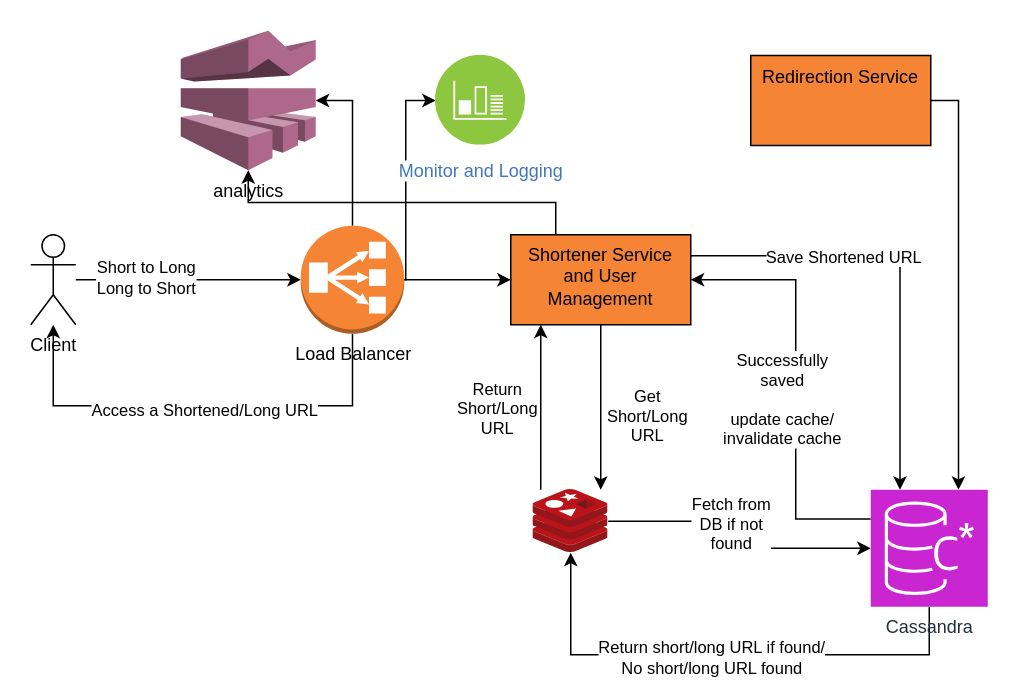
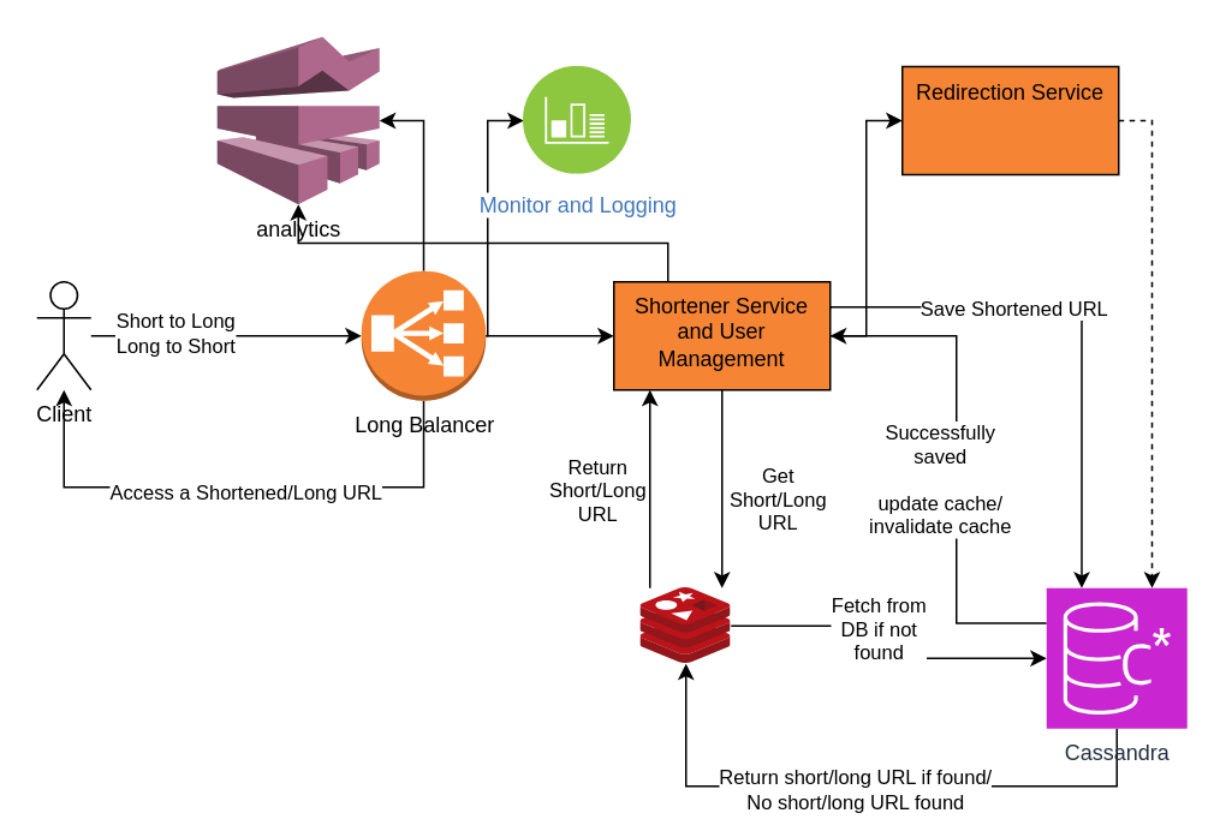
  <mxCell id="0" />
  <mxCell id="1" parent="0" />
  <mxCell id="2" value="" style="edgeStyle=orthogonalEdgeStyle;rounded=0;orthogonalLoop=1;jettySize=auto;html=1;" edge="1" parent="1" source="4" target="10"><mxGeometry relative="1" as="geometry" /></mxCell>
  <mxCell id="3" value="Short to Long&lt;br&gt;Long to Short" style="edgeLabel;html=1;align=center;verticalAlign=middle;resizable=0;points=[];" vertex="1" connectable="0" parent="2"><mxGeometry x="-0.384" y="2" relative="1" as="geometry"><mxPoint as="offset" /></mxGeometry></mxCell>
  <mxCell id="4" value="Client" style="shape=umlActor;verticalLabelPosition=bottom;verticalAlign=top;html=1;outlineConnect=0;" vertex="1" parent="1"><mxGeometry x="20" y="156" width="30" height="60" as="geometry" /></mxCell>
  <mxCell id="5" value="" style="edgeStyle=orthogonalEdgeStyle;rounded=0;orthogonalLoop=1;jettySize=auto;html=1;" edge="1" parent="1" source="10" target="28"><mxGeometry relative="1" as="geometry" /></mxCell>
  <mxCell id="6" style="edgeStyle=orthogonalEdgeStyle;rounded=0;orthogonalLoop=1;jettySize=auto;html=1;exitX=0.5;exitY=1;exitDx=0;exitDy=0;exitPerimeter=0;" edge="1" parent="1" source="10" target="4"><mxGeometry relative="1" as="geometry"><Array as="points"><mxPoint x="235" y="270" /><mxPoint x="35" y="270" /></Array></mxGeometry></mxCell>
  <mxCell id="7" value="Access a Shortened/Long URL" style="edgeLabel;html=1;align=center;verticalAlign=middle;resizable=0;points=[];" vertex="1" connectable="0" parent="6"><mxGeometry x="-0.023" y="2" relative="1" as="geometry"><mxPoint as="offset" /></mxGeometry></mxCell>
  <mxCell id="8" value="" style="edgeStyle=orthogonalEdgeStyle;rounded=0;orthogonalLoop=1;jettySize=auto;html=1;entryX=1;entryY=0.5;entryDx=0;entryDy=0;entryPerimeter=0;" edge="1" parent="1" source="10" target="25"><mxGeometry relative="1" as="geometry"><mxPoint x="234.5" y="64" as="targetPoint" /></mxGeometry></mxCell>
  <mxCell id="9" style="edgeStyle=orthogonalEdgeStyle;rounded=0;orthogonalLoop=1;jettySize=auto;html=1;entryX=0;entryY=0.5;entryDx=0;entryDy=0;" edge="1" parent="1" source="10" target="26"><mxGeometry relative="1" as="geometry"><mxPoint x="330" y="60" as="targetPoint" /><Array as="points"><mxPoint x="270" y="186" /><mxPoint x="270" y="67" /></Array></mxGeometry></mxCell>
- <mxCell id="10" value="Load Balancer" style="outlineConnect=0;dashed=0;verticalLabelPosition=bottom;verticalAlign=top;align=center;html=1;shape=mxgraph.aws3.classic_load_balancer;fillColor=#F58534;gradientColor=none;" vertex="1" parent="1"><mxGeometry x="200" y="150" width="69" height="72" as="geometry" /></mxCell>
+ <mxCell id="10" value="Long Balancer" style="outlineConnect=0;dashed=0;verticalLabelPosition=bottom;verticalAlign=top;align=center;html=1;shape=mxgraph.aws3.classic_load_balancer;fillColor=#F58534;gradientColor=none;" vertex="1" parent="1"><mxGeometry x="200" y="150" width="69" height="72" as="geometry" /></mxCell>
  <mxCell id="11" value="" style="edgeStyle=orthogonalEdgeStyle;rounded=0;orthogonalLoop=1;jettySize=auto;html=1;exitX=0.5;exitY=1;exitDx=0;exitDy=0;" edge="1" parent="1" source="28" target="20"><mxGeometry relative="1" as="geometry"><Array as="points"><mxPoint x="400" y="300" /><mxPoint x="400" y="300" /></Array></mxGeometry></mxCell>
  <mxCell id="12" value="Get&lt;br&gt;Short/Long&lt;br&gt;URL" style="edgeLabel;html=1;align=center;verticalAlign=middle;resizable=0;points=[];" vertex="1" connectable="0" parent="11"><mxGeometry x="0.078" relative="1" as="geometry"><mxPoint x="30" y="1" as="offset" /></mxGeometry></mxCell>
  <mxCell id="13" style="edgeStyle=orthogonalEdgeStyle;rounded=0;orthogonalLoop=1;jettySize=auto;html=1;exitX=1;exitY=0.25;exitDx=0;exitDy=0;entryX=0.25;entryY=0;entryDx=0;entryDy=0;entryPerimeter=0;" edge="1" parent="1" source="28" target="31"><mxGeometry relative="1" as="geometry"><mxPoint x="570" y="320.098" as="targetPoint" /><Array as="points"><mxPoint x="460" y="170" /><mxPoint x="600" y="170" /></Array></mxGeometry></mxCell>
  <mxCell id="14" value="Save Shortened URL" style="edgeLabel;html=1;align=center;verticalAlign=middle;resizable=0;points=[];" vertex="1" connectable="0" parent="13"><mxGeometry x="-0.311" relative="1" as="geometry"><mxPoint as="offset" /></mxGeometry></mxCell>
  <mxCell id="15" style="edgeStyle=orthogonalEdgeStyle;rounded=0;orthogonalLoop=1;jettySize=auto;html=1;exitX=0.25;exitY=0;exitDx=0;exitDy=0;" edge="1" parent="1" source="28" target="25"><mxGeometry relative="1" as="geometry" /></mxCell>
  <mxCell id="16" value="" style="edgeStyle=orthogonalEdgeStyle;rounded=0;orthogonalLoop=1;jettySize=auto;html=1;entryX=0;entryY=0.5;entryDx=0;entryDy=0;entryPerimeter=0;" edge="1" parent="1" source="20" target="31"><mxGeometry relative="1" as="geometry"><mxPoint x="550" y="359" as="targetPoint" /></mxGeometry></mxCell>
  <mxCell id="17" value="Fetch from&lt;br&gt;DB if not&lt;br&gt;found" style="edgeLabel;html=1;align=center;verticalAlign=middle;resizable=0;points=[];" vertex="1" connectable="0" parent="16"><mxGeometry x="-0.162" y="-1" relative="1" as="geometry"><mxPoint as="offset" /></mxGeometry></mxCell>
  <mxCell id="18" style="edgeStyle=orthogonalEdgeStyle;rounded=0;orthogonalLoop=1;jettySize=auto;html=1;" edge="1" parent="1" source="20" target="28"><mxGeometry relative="1" as="geometry"><Array as="points"><mxPoint x="360" y="240" /><mxPoint x="360" y="240" /></Array></mxGeometry></mxCell>
  <mxCell id="19" value="Return&lt;br&gt;Short/Long &lt;br&gt;URL" style="edgeLabel;html=1;align=center;verticalAlign=middle;resizable=0;points=[];" vertex="1" connectable="0" parent="18"><mxGeometry x="-0.005" y="1" relative="1" as="geometry"><mxPoint x="-29" as="offset" /></mxGeometry></mxCell>
  <mxCell id="20" value="" style="image;sketch=0;aspect=fixed;html=1;points=[];align=center;fontSize=12;image=img/lib/mscae/Cache_Redis_Product.svg;" vertex="1" parent="1"><mxGeometry x="355" y="326" width="50" height="42" as="geometry" /></mxCell>
  <mxCell id="21" style="edgeStyle=orthogonalEdgeStyle;rounded=0;orthogonalLoop=1;jettySize=auto;html=1;exitX=0.5;exitY=1;exitDx=0;exitDy=0;exitPerimeter=0;" edge="1" parent="1" source="31" target="20"><mxGeometry relative="1" as="geometry"><mxPoint x="550" y="359" as="sourcePoint" /><Array as="points"><mxPoint x="619" y="436" /><mxPoint x="380" y="436" /></Array></mxGeometry></mxCell>
  <mxCell id="22" value="Return short/long URL if found/&lt;br&gt;No short/long URL found" style="edgeLabel;html=1;align=center;verticalAlign=middle;resizable=0;points=[];" vertex="1" connectable="0" parent="21"><mxGeometry x="0.053" y="1" relative="1" as="geometry"><mxPoint as="offset" /></mxGeometry></mxCell>
  <mxCell id="23" style="edgeStyle=orthogonalEdgeStyle;rounded=0;orthogonalLoop=1;jettySize=auto;html=1;entryX=1;entryY=0.5;entryDx=0;entryDy=0;exitX=0;exitY=0.25;exitDx=0;exitDy=0;exitPerimeter=0;" edge="1" parent="1" source="31" target="28"><mxGeometry relative="1" as="geometry"><mxPoint x="550" y="326" as="sourcePoint" /><Array as="points"><mxPoint x="530" y="346" /><mxPoint x="530" y="186" /></Array></mxGeometry></mxCell>
  <mxCell id="24" value="Successfully&lt;br&gt;saved&lt;br&gt;&lt;br&gt;update cache/&lt;br&gt;invalidate cache" style="edgeLabel;html=1;align=center;verticalAlign=middle;resizable=0;points=[];" vertex="1" connectable="0" parent="23"><mxGeometry x="-0.05" y="-1" relative="1" as="geometry"><mxPoint x="-11" y="3" as="offset" /></mxGeometry></mxCell>
  <mxCell id="25" value="analytics" style="outlineConnect=0;dashed=0;verticalLabelPosition=bottom;verticalAlign=top;align=center;html=1;shape=mxgraph.aws3.mobile_analytics;fillColor=#AD688B;gradientColor=none;" vertex="1" parent="1"><mxGeometry x="120" y="20" width="90" height="93" as="geometry" /></mxCell>
  <mxCell id="26" value="Monitor and Logging" style="image;aspect=fixed;perimeter=ellipsePerimeter;html=1;align=center;shadow=0;dashed=0;fontColor=#4277BB;labelBackgroundColor=default;fontSize=12;spacingTop=3;image=img/lib/ibm/infrastructure/monitoring_logging.svg;" vertex="1" parent="1"><mxGeometry x="290" y="36.5" width="60" height="60" as="geometry" /></mxCell>
+ <mxCell id="27" style="edgeStyle=orthogonalEdgeStyle;rounded=0;orthogonalLoop=1;jettySize=auto;html=1;entryX=0;entryY=0.5;entryDx=0;entryDy=0;" edge="1" parent="1" source="28" target="30"><mxGeometry relative="1" as="geometry" /></mxCell>
  <mxCell id="28" value="Shortener Service and User Management" style="whiteSpace=wrap;html=1;verticalAlign=top;fillColor=#F58534;dashed=0;gradientColor=none;" vertex="1" parent="1"><mxGeometry x="340" y="156" width="120" height="60" as="geometry" /></mxCell>
- <mxCell id="29" style="edgeStyle=orthogonalEdgeStyle;rounded=0;orthogonalLoop=1;jettySize=auto;html=1;entryX=0.75;entryY=0;entryDx=0;entryDy=0;entryPerimeter=0;" edge="1" parent="1" source="30" target="31"><mxGeometry relative="1" as="geometry"><mxPoint x="620" y="320.098" as="targetPoint" /><Array as="points"><mxPoint x="639" y="67" /></Array></mxGeometry></mxCell>
+ <mxCell id="29" style="edgeStyle=orthogonalEdgeStyle;rounded=0;orthogonalLoop=1;jettySize=auto;html=1;entryX=0.75;entryY=0;entryDx=0;entryDy=0;entryPerimeter=0;dashed=1;" edge="1" parent="1" source="30" target="31"><mxGeometry relative="1" as="geometry"><mxPoint x="620" y="320.098" as="targetPoint" /><Array as="points"><mxPoint x="639" y="67" /></Array></mxGeometry></mxCell>
  <mxCell id="30" value="Redirection Service" style="whiteSpace=wrap;html=1;verticalAlign=top;fillColor=#F58534;dashed=0;gradientColor=none;" vertex="1" parent="1"><mxGeometry x="500" y="36.5" width="120" height="60" as="geometry" /></mxCell>
  <mxCell id="31" value="Cassandra" style="sketch=0;points=[[0,0,0],[0.25,0,0],[0.5,0,0],[0.75,0,0],[1,0,0],[0,1,0],[0.25,1,0],[0.5,1,0],[0.75,1,0],[1,1,0],[0,0.25,0],[0,0.5,0],[0,0.75,0],[1,0.25,0],[1,0.5,0],[1,0.75,0]];outlineConnect=0;fontColor=#232F3E;fillColor=#C925D1;strokeColor=#ffffff;dashed=0;verticalLabelPosition=bottom;verticalAlign=top;align=center;html=1;fontSize=12;fontStyle=0;aspect=fixed;shape=mxgraph.aws4.resourceIcon;resIcon=mxgraph.aws4.managed_apache_cassandra_service;" vertex="1" parent="1"><mxGeometry x="580" y="326" width="78" height="78" as="geometry" /></mxCell>
